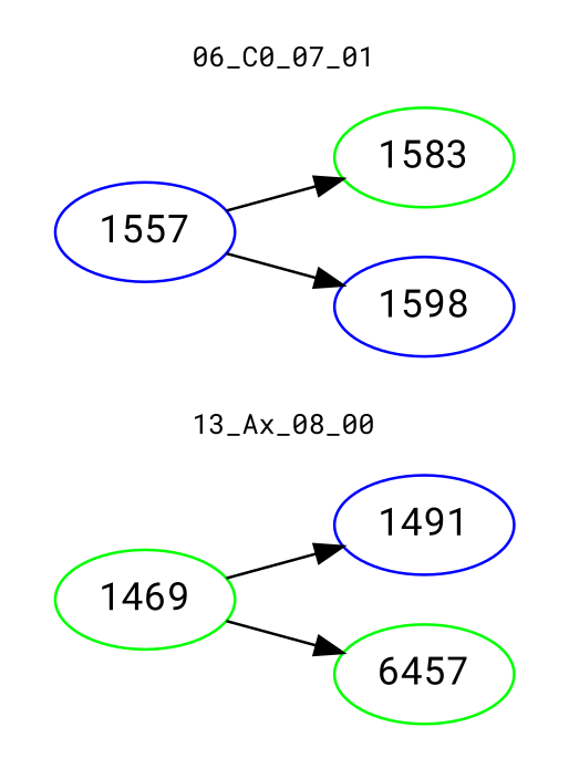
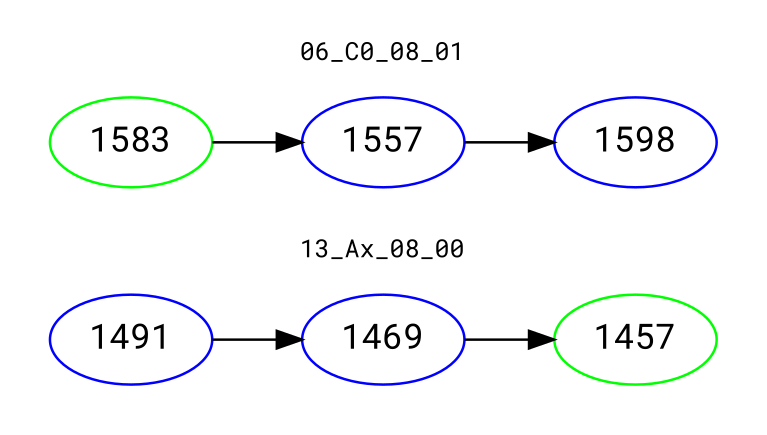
  digraph {
    fontname="Roboto Mono"
    rankdir=LR
    node [color=blue fontname="Roboto Mono"]
    edge [color=black fontname="Roboto Mono"]
-   n1 [color=green label=1469]
-   n2 [color=green label=6457]
+   n1 [label=1469]
+   n2 [color=green label=1457]
    n3 [label=1491]
    n4 [label=1557]
    n5 [label=1598]
    n6 [color=green label=1583]
    subgraph cluster_1 {
      color=white
      fontsize=10
      label="13_Ax_08_00"
      n1
      n2
      n3
    }
    subgraph cluster_2 {
      color=white
      fontsize=10
-     label="06_C0_07_01"
+     label="06_C0_08_01"
      n4
      n5
      n6
    }
    n1 -> n2
-   n1 -> n3
+   n3 -> n1
    n4 -> n5
-   n4 -> n6
+   n6 -> n4
  }
